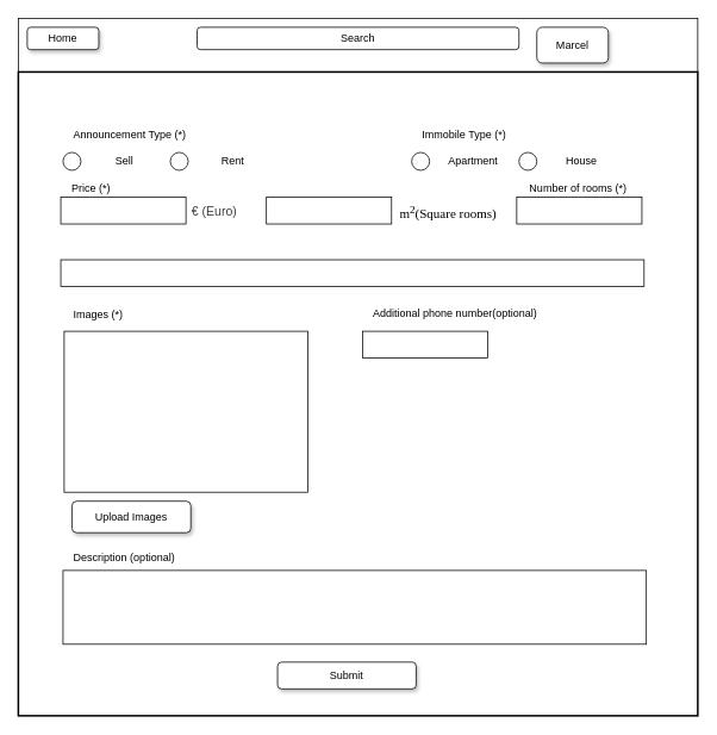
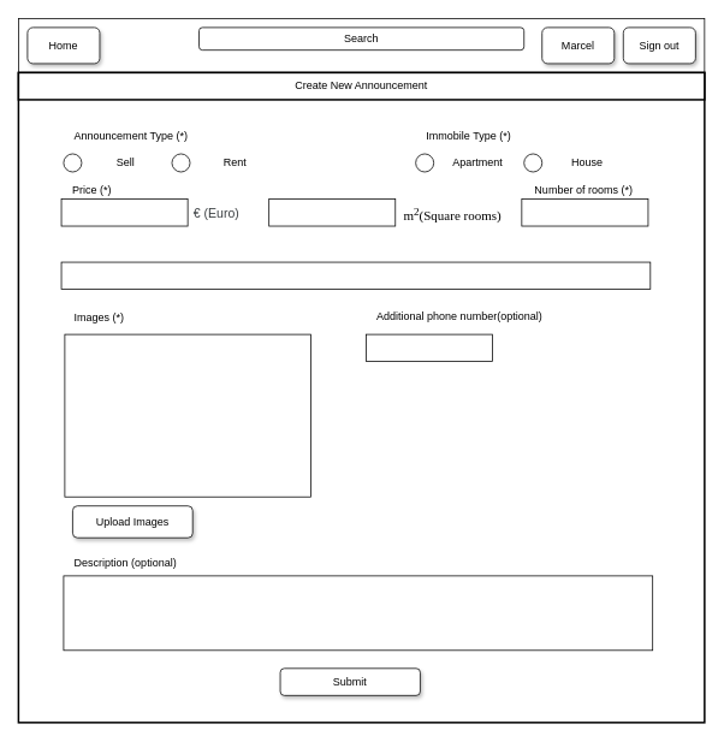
  <mxCell id="0" />
  <mxCell id="1" parent="0" />
  <mxCell id="2" value="" style="rounded=0;whiteSpace=wrap;html=1;" parent="1" vertex="1"><mxGeometry x="20" y="20" width="760" height="60" as="geometry" /></mxCell>
+ <mxCell id="3" value="Sign out" style="rounded=1;whiteSpace=wrap;html=1;shadow=1;" parent="1" vertex="1"><mxGeometry x="690" y="30" width="80" height="40" as="geometry" /></mxCell>
  <mxCell id="4" value="Search" style="rounded=1;whiteSpace=wrap;html=1;shadow=0;" parent="1" vertex="1"><mxGeometry x="220" y="30" width="360" height="25" as="geometry" /></mxCell>
- <mxCell id="5" value="Home" style="rounded=1;whiteSpace=wrap;html=1;shadow=1;" parent="1" vertex="1"><mxGeometry x="30" y="30" width="80" height="25" as="geometry" /></mxCell>
+ <mxCell id="5" value="Home" style="rounded=1;whiteSpace=wrap;html=1;shadow=1;" parent="1" vertex="1"><mxGeometry x="30" y="30" width="80" height="40" as="geometry" /></mxCell>
  <mxCell id="6" value="Marcel" style="rounded=1;whiteSpace=wrap;html=1;shadow=1;" parent="1" vertex="1"><mxGeometry x="600" y="30" width="80" height="40" as="geometry" /></mxCell>
  <mxCell id="7" value="" style="rounded=0;whiteSpace=wrap;html=1;shadow=0;strokeWidth=2;" parent="1" vertex="1"><mxGeometry x="20" y="80" width="760" height="720" as="geometry" /></mxCell>
+ <mxCell id="8" value="Create New Announcement" style="rounded=0;whiteSpace=wrap;html=1;shadow=0;strokeWidth=2;" parent="1" vertex="1"><mxGeometry x="20" y="80" width="760" height="30" as="geometry" /></mxCell>
  <mxCell id="9" value="Submit" style="rounded=1;whiteSpace=wrap;html=1;shadow=1;strokeWidth=1;" parent="1" vertex="1"><mxGeometry x="310" y="740" width="155" height="30" as="geometry" /></mxCell>
  <mxCell id="10" value="" style="group" vertex="1" connectable="0" parent="1"><mxGeometry x="70" y="610" width="652.5" height="110" as="geometry" /></mxCell>
  <mxCell id="11" value="" style="rounded=0;whiteSpace=wrap;html=1;shadow=0;strokeWidth=1;" parent="10" vertex="1"><mxGeometry y="27.5" width="652.5" height="82.5" as="geometry" /></mxCell>
  <mxCell id="12" value="Description&amp;nbsp;(optional)" style="text;html=1;strokeColor=none;fillColor=none;align=left;verticalAlign=middle;whiteSpace=wrap;rounded=0;shadow=1;spacingLeft=10;" parent="10" vertex="1"><mxGeometry width="233.812" height="27.5" as="geometry" /></mxCell>
  <mxCell id="13" value="" style="group;align=left;verticalAlign=top;" vertex="1" connectable="0" parent="1"><mxGeometry x="70" y="140" width="240" height="50" as="geometry" /></mxCell>
  <mxCell id="14" value="Announcement Type (*)" style="text;html=1;strokeColor=none;fillColor=none;align=left;verticalAlign=middle;whiteSpace=wrap;rounded=0;shadow=1;spacingLeft=10;" parent="13" vertex="1"><mxGeometry width="215" height="20" as="geometry" /></mxCell>
  <mxCell id="15" value="" style="group" vertex="1" connectable="0" parent="13"><mxGeometry y="30" width="119" height="20" as="geometry" /></mxCell>
  <mxCell id="16" value="" style="ellipse;whiteSpace=wrap;html=1;aspect=fixed;shadow=0;strokeWidth=1;" parent="15" vertex="1"><mxGeometry width="20" height="20" as="geometry" /></mxCell>
  <mxCell id="17" value="Sell" style="text;html=1;strokeColor=none;fillColor=none;align=center;verticalAlign=middle;whiteSpace=wrap;rounded=0;shadow=1;strokeWidth=2;" parent="15" vertex="1"><mxGeometry x="19" width="100" height="20" as="geometry" /></mxCell>
  <mxCell id="18" value="" style="group" vertex="1" connectable="0" parent="13"><mxGeometry x="120" y="30" width="120" height="20" as="geometry" /></mxCell>
  <mxCell id="19" value="" style="ellipse;whiteSpace=wrap;html=1;aspect=fixed;shadow=0;strokeWidth=1;" parent="18" vertex="1"><mxGeometry width="20" height="20" as="geometry" /></mxCell>
  <mxCell id="20" value="Rent" style="text;html=1;strokeColor=none;fillColor=none;align=center;verticalAlign=middle;whiteSpace=wrap;rounded=0;shadow=1;" parent="18" vertex="1"><mxGeometry x="20" width="100" height="20" as="geometry" /></mxCell>
  <mxCell id="21" value="" style="group;horizontal=1;verticalAlign=middle;spacingLeft=10;" vertex="1" connectable="0" parent="1"><mxGeometry x="30" y="200" width="237.5" height="50" as="geometry" /></mxCell>
  <mxCell id="22" value="" style="rounded=0;whiteSpace=wrap;html=1;shadow=0;strokeWidth=1;" parent="21" vertex="1"><mxGeometry x="37.5" y="20" width="140" height="30" as="geometry" /></mxCell>
  <mxCell id="23" value="Price (*)" style="text;html=1;strokeColor=none;fillColor=none;align=left;verticalAlign=middle;whiteSpace=wrap;rounded=0;shadow=1;spacingLeft=10;" parent="21" vertex="1"><mxGeometry x="37.5" width="175" height="20" as="geometry" /></mxCell>
  <mxCell id="24" value="&lt;span style=&quot;color: rgb(60 , 64 , 67) ; font-family: &amp;#34;arial&amp;#34; , sans-serif ; font-size: 14px ; text-align: left ; background-color: rgb(255 , 255 , 255)&quot;&gt;€ (Euro)&lt;/span&gt;" style="text;html=1;strokeColor=none;fillColor=none;align=center;verticalAlign=middle;whiteSpace=wrap;rounded=0;" vertex="1" parent="21"><mxGeometry x="180.5" y="26" width="57" height="20" as="geometry" /></mxCell>
  <mxCell id="25" value="" style="group;horizontal=1;verticalAlign=middle;spacingLeft=10;" vertex="1" connectable="0" parent="1"><mxGeometry x="260" y="200" width="300" height="50" as="geometry" /></mxCell>
  <mxCell id="26" value="" style="rounded=0;whiteSpace=wrap;html=1;shadow=0;strokeWidth=1;" vertex="1" parent="25"><mxGeometry x="37.5" y="20" width="140" height="30" as="geometry" /></mxCell>
  <mxCell id="27" value="&lt;span style=&quot;font-size: 11.0pt ; line-height: 115% ; font-family: &amp;#34;times new roman&amp;#34; , &amp;#34;serif&amp;#34;&quot;&gt;m&lt;sup&gt;2&lt;/sup&gt;(Square rooms)&lt;/span&gt;" style="text;html=1;strokeColor=none;fillColor=none;align=center;verticalAlign=middle;whiteSpace=wrap;rounded=0;" vertex="1" parent="25"><mxGeometry x="180.5" y="26" width="119.5" height="20" as="geometry" /></mxCell>
  <mxCell id="28" value="" style="group;horizontal=1;verticalAlign=middle;spacingLeft=10;" vertex="1" connectable="0" parent="1"><mxGeometry x="540" y="200" width="237.5" height="50" as="geometry" /></mxCell>
  <mxCell id="29" value="" style="rounded=0;whiteSpace=wrap;html=1;shadow=0;strokeWidth=1;" vertex="1" parent="28"><mxGeometry x="37.5" y="20" width="140" height="30" as="geometry" /></mxCell>
  <mxCell id="30" value="Number of rooms (*)" style="text;html=1;strokeColor=none;fillColor=none;align=left;verticalAlign=middle;whiteSpace=wrap;rounded=0;shadow=1;spacingLeft=10;" vertex="1" parent="28"><mxGeometry x="40" width="175" height="20" as="geometry" /></mxCell>
  <mxCell id="31" value="" style="group;horizontal=1;verticalAlign=middle;spacingLeft=10;fontStyle=0" vertex="1" connectable="0" parent="1"><mxGeometry x="30" y="270" width="690" height="50" as="geometry" /></mxCell>
  <mxCell id="32" value="" style="rounded=0;whiteSpace=wrap;html=1;shadow=0;strokeWidth=1;fontStyle=1" vertex="1" parent="31"><mxGeometry x="37.5" y="20" width="652.5" height="30" as="geometry" /></mxCell>
  <mxCell id="33" value="" style="group" vertex="1" connectable="0" parent="1"><mxGeometry x="405" y="340" width="215" height="60" as="geometry" /></mxCell>
  <mxCell id="34" value="" style="group;spacingTop=10;" vertex="1" connectable="0" parent="33"><mxGeometry y="10" width="215" height="50" as="geometry" /></mxCell>
  <mxCell id="35" value="" style="rounded=0;whiteSpace=wrap;html=1;shadow=0;strokeWidth=1;spacingTop=10;" parent="34" vertex="1"><mxGeometry y="20" width="140" height="30" as="geometry" /></mxCell>
  <mxCell id="36" value="Additional phone number(optional)" style="text;html=1;strokeColor=none;fillColor=none;align=left;verticalAlign=middle;whiteSpace=wrap;rounded=0;shadow=1;spacingLeft=10;" parent="33" vertex="1"><mxGeometry width="215" height="20" as="geometry" /></mxCell>
  <mxCell id="37" value="" style="group" vertex="1" connectable="0" parent="1"><mxGeometry x="70" y="340" width="292.5" height="255.29" as="geometry" /></mxCell>
  <mxCell id="38" value="" style="group" vertex="1" connectable="0" parent="37"><mxGeometry x="20" y="30" width="272.5" height="200" as="geometry" /></mxCell>
  <mxCell id="39" value="" style="group" vertex="1" connectable="0" parent="38"><mxGeometry x="-7.5" width="272.5" height="200" as="geometry" /></mxCell>
  <mxCell id="40" value="" style="rounded=0;whiteSpace=wrap;html=1;align=left;" vertex="1" parent="39"><mxGeometry x="-11.2" width="272.5" height="180" as="geometry" /></mxCell>
  <mxCell id="41" value="" style="shape=image;html=1;verticalAlign=top;verticalLabelPosition=bottom;labelBackgroundColor=#ffffff;imageAspect=0;aspect=fixed;image=https://cdn4.iconfinder.com/data/icons/ionicons/512/icon-image-128.png;align=left;" vertex="1" parent="39"><mxGeometry x="91.055" y="54.118" width="68" height="68" as="geometry" /></mxCell>
  <mxCell id="42" value="Upload Images" style="rounded=1;whiteSpace=wrap;html=1;shadow=1;strokeWidth=1;" parent="37" vertex="1"><mxGeometry x="10" y="219.996" width="132.927" height="35.294" as="geometry" /></mxCell>
  <mxCell id="43" value="Images (*)" style="text;html=1;strokeColor=none;fillColor=none;align=left;verticalAlign=middle;whiteSpace=wrap;rounded=0;spacingLeft=10;" vertex="1" parent="37"><mxGeometry width="106.341" height="23.529" as="geometry" /></mxCell>
  <mxCell id="44" value="" style="group;align=left;verticalAlign=top;" vertex="1" connectable="0" parent="1"><mxGeometry x="460" y="140" width="240" height="50" as="geometry" /></mxCell>
  <mxCell id="45" value="Immobile Type (*)" style="text;html=1;strokeColor=none;fillColor=none;align=left;verticalAlign=middle;whiteSpace=wrap;rounded=0;shadow=1;spacingLeft=10;" vertex="1" parent="44"><mxGeometry width="215" height="20" as="geometry" /></mxCell>
  <mxCell id="46" value="" style="group" vertex="1" connectable="0" parent="44"><mxGeometry y="30" width="119" height="20" as="geometry" /></mxCell>
  <mxCell id="47" value="" style="ellipse;whiteSpace=wrap;html=1;aspect=fixed;shadow=0;strokeWidth=1;" vertex="1" parent="46"><mxGeometry width="20" height="20" as="geometry" /></mxCell>
  <mxCell id="48" value="Apartment" style="text;html=1;strokeColor=none;fillColor=none;align=center;verticalAlign=middle;whiteSpace=wrap;rounded=0;shadow=1;strokeWidth=2;" vertex="1" parent="46"><mxGeometry x="19" width="100" height="20" as="geometry" /></mxCell>
  <mxCell id="49" value="" style="group" vertex="1" connectable="0" parent="44"><mxGeometry x="120" y="30" width="120" height="20" as="geometry" /></mxCell>
  <mxCell id="50" value="" style="ellipse;whiteSpace=wrap;html=1;aspect=fixed;shadow=0;strokeWidth=1;" vertex="1" parent="49"><mxGeometry width="20" height="20" as="geometry" /></mxCell>
  <mxCell id="51" value="House" style="text;html=1;strokeColor=none;fillColor=none;align=center;verticalAlign=middle;whiteSpace=wrap;rounded=0;shadow=1;" vertex="1" parent="49"><mxGeometry x="20" width="100" height="20" as="geometry" /></mxCell>
